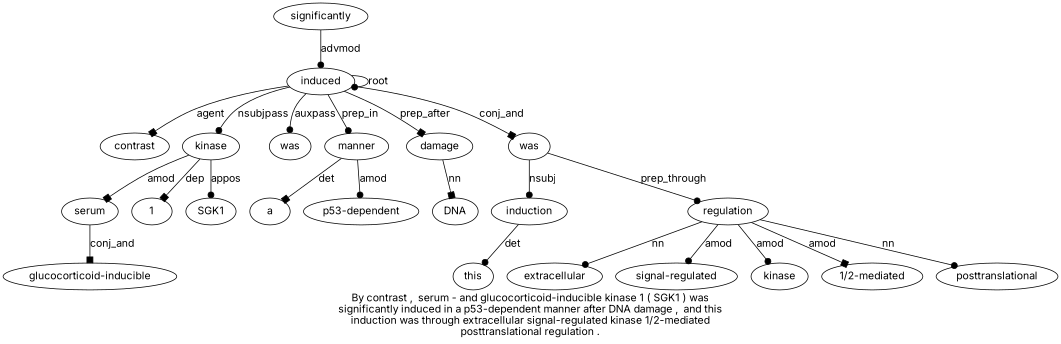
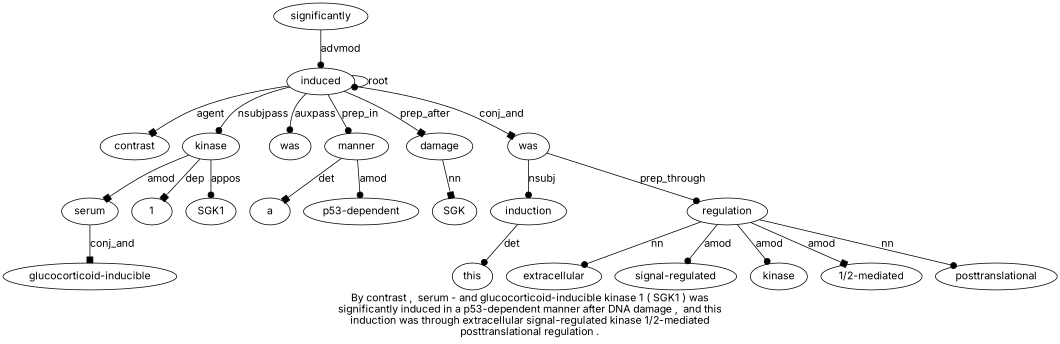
  digraph {
    fontname=Inter
    label="By contrast ,  serum - and glucocorticoid-inducible kinase 1 ( SGK1 ) was\nsignificantly induced in a p53-dependent manner after DNA damage ,  and this\ninduction was through extracellular signal-regulated kinase 1/2-mediated\nposttranslational regulation ."
    node [fillcolor=white fontname=Inter style=filled]
    edge [arrowhead=dot fontname=Inter]
    n1 [label=induced]
    n2 [label=contrast]
    n3 [label=kinase]
    n4 [label=was]
    n5 [label=manner]
    n6 [label=damage]
    n7 [label=was]
    n8 [label=serum]
    n9 [label=1]
    n10 [label=SGK1]
    n11 [label=significantly]
    n12 [label=a]
    n13 [label="p53-dependent"]
-   n14 [label=DNA]
+   n14 [label=SGK]
    n15 [label=induction]
    n16 [label=regulation]
    n17 [label="glucocorticoid-inducible"]
    n18 [label=this]
    n19 [label=extracellular]
    n20 [label="signal-regulated"]
    n21 [label=kinase]
    n22 [label="1/2-mediated"]
    n23 [label=posttranslational]
    n1 -> n1 [label=root]
    n1 -> n2 [arrowhead=box label=agent]
    n1 -> n3 [label=nsubjpass]
    n1 -> n4 [label=auxpass]
    n1 -> n5 [label=prep_in]
    n1 -> n6 [arrowhead=box label=prep_after]
    n1 -> n7 [arrowhead=box label=conj_and]
    n3 -> n8 [arrowhead=box label=amod]
    n3 -> n9 [arrowhead=box label=dep]
    n3 -> n10 [label=appos]
    n5 -> n12 [arrowhead=box label=det]
    n5 -> n13 [label=amod]
    n6 -> n14 [arrowhead=box label=nn]
    n7 -> n15 [label=nsubj]
    n7 -> n16 [label=prep_through]
    n8 -> n17 [arrowhead=box label=conj_and]
    n11 -> n1 [label=advmod]
    n15 -> n18 [label=det]
    n16 -> n19 [label=nn]
    n16 -> n20 [label=amod]
    n16 -> n21 [label=amod]
    n16 -> n22 [arrowhead=box label=amod]
    n16 -> n23 [label=nn]
  }
